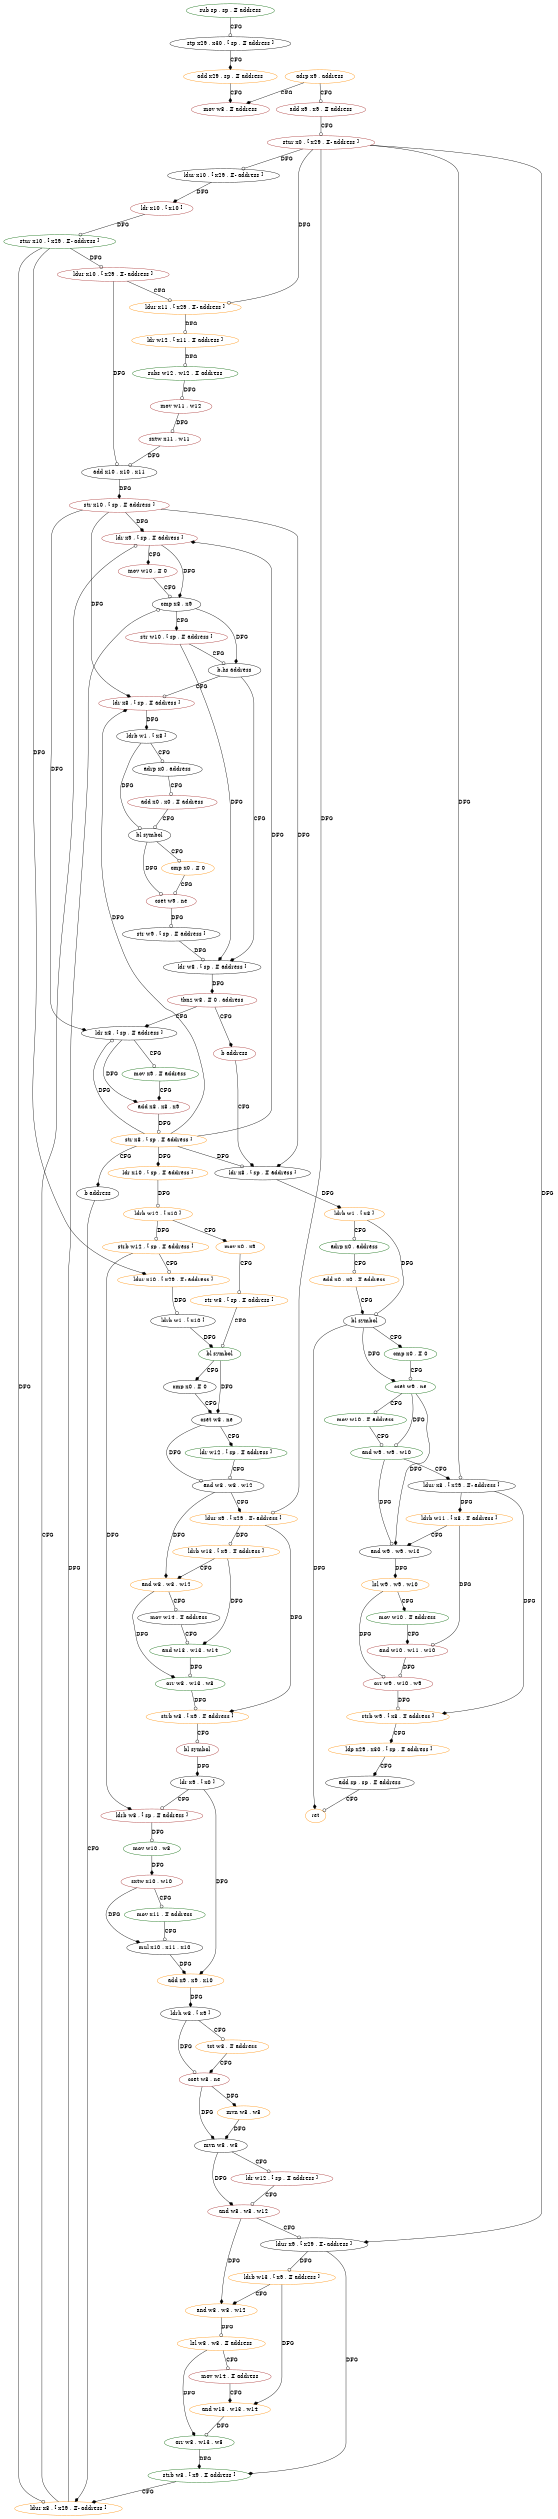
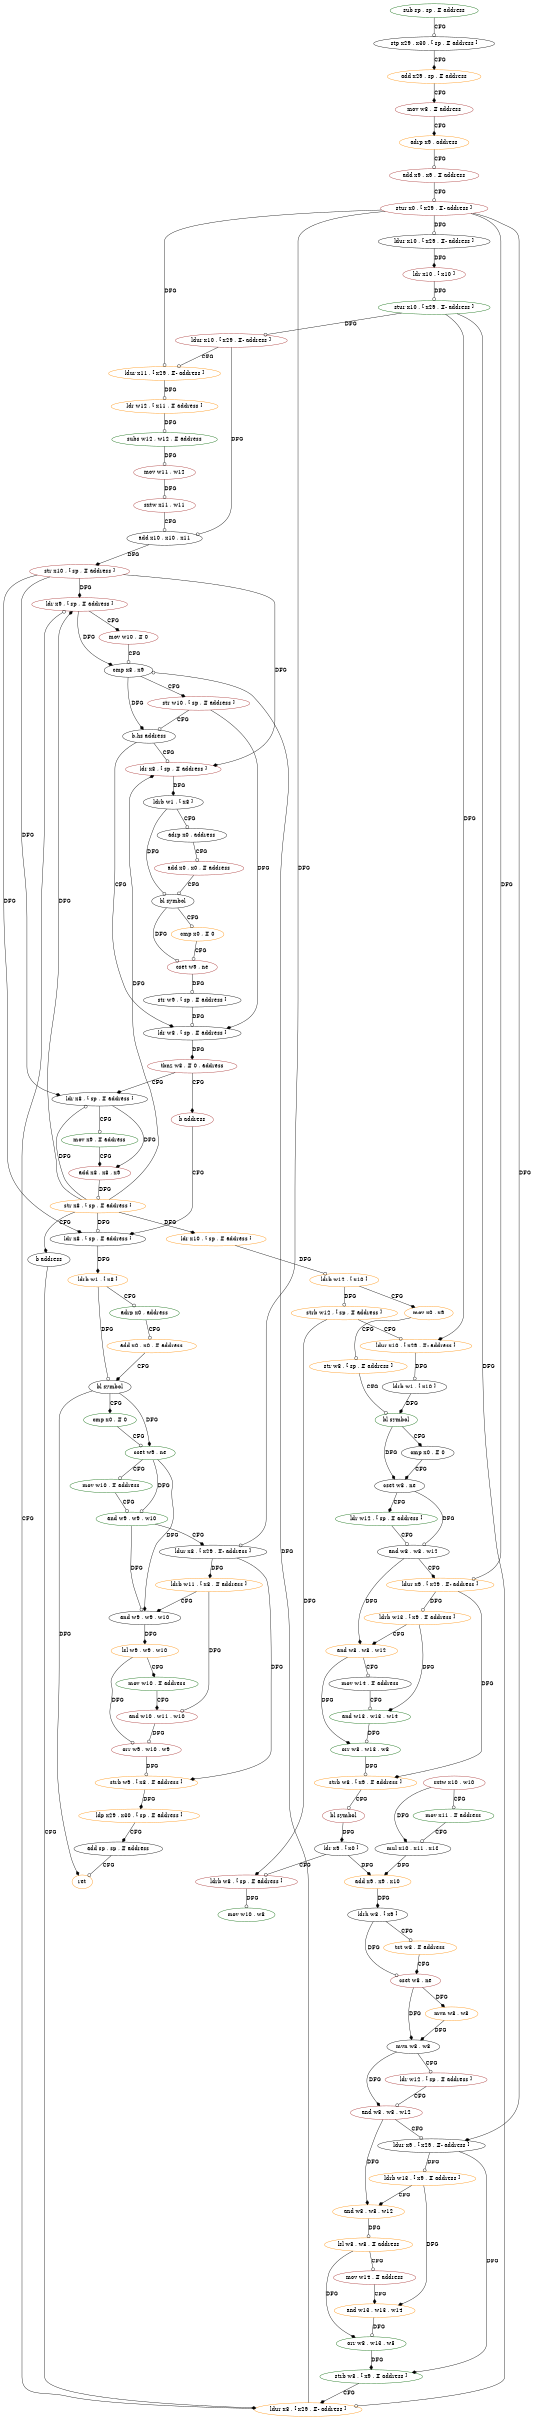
  digraph {
    node [color=darkorange]
    edge [arrowhead=diamond]
    n1 [color=darkgreen label="sub sp , sp , # address"]
    n2 [color=black label="stp x29 , x30 , [ sp , # address ]"]
    n3 [label="add x29 , sp , # address"]
    n4 [color=brown label="mov w8 , # address"]
    n5 [label="adrp x9 , address"]
    n6 [color=brown label="add x9 , x9 , # address"]
    n7 [color=brown label="stur x0 , [ x29 , #- address ]"]
    n8 [color=black label="ldur x10 , [ x29 , #- address ]"]
    n9 [label="ldur x11 , [ x29 , #- address ]"]
    n10 [label="ldur x9 , [ x29 , #- address ]"]
    n11 [color=black label="ldur x9 , [ x29 , #- address ]"]
    n12 [color=black label="ldur x8 , [ x29 , #- address ]"]
    n13 [color=brown label="ldr x10 , [ x10 ]"]
    n14 [label="ldr w12 , [ x11 , # address ]"]
    n15 [label="ldrb w13 , [ x9 , # address ]"]
    n16 [label="strb w8 , [ x9 , # address ]"]
    n17 [label="ldrb w13 , [ x9 , # address ]"]
    n18 [color=darkgreen label="strb w8 , [ x9 , # address ]"]
    n19 [label="ldrb w11 , [ x8 , # address ]"]
    n20 [label="strb w9 , [ x8 , # address ]"]
    n21 [color=darkgreen label="stur x10 , [ x29 , #- address ]"]
    n22 [color=brown label="ldur x10 , [ x29 , #- address ]"]
    n23 [label="ldur x10 , [ x29 , #- address ]"]
    n24 [label="ldur x8 , [ x29 , #- address ]"]
    n25 [color=black label="add x10 , x10 , x11"]
    n26 [color=black label="ldrb w1 , [ x10 ]"]
    n27 [color=brown label="ldr x9 , [ sp , # address ]"]
    n28 [color=black label="cmp x8 , x9"]
    n29 [color=brown label="str x10 , [ sp , # address ]"]
    n30 [color=darkgreen label="subs w12 , w12 , # address"]
    n31 [color=brown label="mov w11 , w12"]
    n32 [color=brown label="sxtw x11 , w11"]
    n33 [color=black label="ldr x8 , [ sp , # address ]"]
    n34 [color=brown label="ldr x8 , [ sp , # address ]"]
    n35 [color=black label="ldr x8 , [ sp , # address ]"]
    n36 [label="ldr x10 , [ sp , # address ]"]
    n37 [label="ldrb w12 , [ x10 ]"]
    n38 [color=darkgreen label="mov x9 , # address"]
    n39 [color=brown label="add x8 , x8 , x9"]
    n40 [color=black label="ldrb w1 , [ x8 ]"]
    n41 [label="ldrb w1 , [ x8 ]"]
    n42 [color=brown label="mov w10 , # 0"]
    n43 [label="strb w12 , [ sp , # address ]"]
    n44 [label="mov x0 , x9"]
    n45 [color=brown label="ldrb w8 , [ sp , # address ]"]
    n46 [color=darkgreen label="mov w10 , w8"]
    n47 [color=darkgreen label="bl symbol"]
    n48 [label="str w8 , [ sp , # address ]"]
    n49 [color=black label="cmp x0 , # 0"]
    n50 [color=black label="cset w8 , ne"]
    n51 [color=darkgreen label="ldr w12 , [ sp , # address ]"]
    n52 [color=black label="and w8 , w8 , w12"]
    n53 [label="and w8 , w8 , w12"]
    n54 [color=black label="mov w14 , # address"]
    n55 [color=darkgreen label="orr w8 , w13 , w8"]
    n56 [color=darkgreen label="and w13 , w13 , w14"]
    n57 [color=brown label="bl symbol"]
    n58 [color=black label="ldr x9 , [ x0 ]"]
    n59 [label="add x9 , x9 , x10"]
    n60 [color=black label="ldrh w8 , [ x9 ]"]
    n61 [color=brown label="sxtw x10 , w10"]
    n62 [color=darkgreen label="mov x11 , # address"]
    n63 [color=black label="mul x10 , x11 , x10"]
    n64 [label="tst w8 , # address"]
    n65 [color=brown label="cset w8 , ne"]
    n66 [label="mvn w8 , w8"]
    n67 [color=black label="mvn w8 , w8"]
    n68 [color=brown label="ldr w12 , [ sp , # address ]"]
    n69 [color=brown label="and w8 , w8 , w12"]
    n70 [label="and w8 , w8 , w12"]
    n71 [label="lsl w8 , w8 , # address"]
    n72 [label="and w13 , w13 , w14"]
    n73 [color=darkgreen label="orr w8 , w13 , w8"]
    n74 [color=brown label="mov w14 , # address"]
    n75 [color=brown label="str w10 , [ sp , # address ]"]
    n76 [color=black label="b.hs address"]
    n77 [color=black label="ldr w8 , [ sp , # address ]"]
    n78 [color=brown label="tbnz w8 , # 0 , address"]
    n79 [color=brown label="b address"]
    n80 [label="str x8 , [ sp , # address ]"]
    n81 [color=black label="adrp x0 , address"]
    n82 [color=black label="bl symbol"]
    n83 [color=brown label="add x0 , x0 , # address"]
    n84 [label="cmp x0 , # 0"]
    n85 [color=brown label="cset w9 , ne"]
    n86 [color=black label="str w9 , [ sp , # address ]"]
    n87 [color=black label="b address"]
    n88 [color=darkgreen label="adrp x0 , address"]
    n89 [color=black label="bl symbol"]
    n90 [label="add x0 , x0 , # address"]
    n91 [color=darkgreen label="cmp x0 , # 0"]
    n92 [color=darkgreen label="cset w9 , ne"]
    n93 [label=ret]
    n94 [color=darkgreen label="mov w10 , # address"]
    n95 [color=darkgreen label="and w9 , w9 , w10"]
    n96 [color=black label="and w9 , w9 , w10"]
    n97 [label="lsl w9 , w9 , w10"]
    n98 [color=brown label="and w10 , w11 , w10"]
    n99 [label="ldp x29 , x30 , [ sp , # address ]"]
    n100 [color=brown label="orr w9 , w10 , w9"]
    n101 [color=darkgreen label="mov w10 , # address"]
    n102 [color=black label="add sp , sp , # address"]
    n1 -> n2 [arrowhead=odot label=CFG]
    n2 -> n3 [label=CFG]
    n3 -> n4 [label=CFG]
-   n5 -> n4 [label=CFG]
+   n4 -> n5 [label=CFG]
    n5 -> n6 [arrowhead=odot label=CFG]
    n6 -> n7 [arrowhead=odot label=CFG]
    n7 -> n8 [arrowhead=odot label=DFG]
    n7 -> n9 [arrowhead=odot label=DFG]
    n7 -> n10 [arrowhead=odot label=DFG]
    n7 -> n11 [label=DFG]
    n7 -> n12 [arrowhead=odot label=DFG]
    n8 -> n13 [label=DFG]
    n9 -> n14 [arrowhead=odot label=DFG]
    n10 -> n15 [arrowhead=odot label=DFG]
    n10 -> n16 [label=DFG]
    n11 -> n17 [arrowhead=odot label=DFG]
    n11 -> n18 [label=DFG]
    n12 -> n19 [label=DFG]
    n12 -> n20 [label=DFG]
    n13 -> n21 [arrowhead=odot label=DFG]
    n14 -> n30 [arrowhead=odot label=DFG]
    n15 -> n53 [label=CFG]
    n15 -> n56 [label=DFG]
    n16 -> n57 [arrowhead=odot label=CFG]
    n17 -> n70 [label=CFG]
    n17 -> n72 [label=DFG]
    n18 -> n24 [label=CFG]
    n19 -> n96 [label=CFG]
    n19 -> n98 [arrowhead=odot label=DFG]
-   n20 -> n99 [label=CFG]
+   n20 -> n99 [label=DFG]
    n21 -> n22 [arrowhead=odot label=DFG]
    n21 -> n23 [label=DFG]
    n21 -> n24 [arrowhead=odot label=DFG]
    n22 -> n9 [arrowhead=odot label=CFG]
    n22 -> n25 [arrowhead=odot label=DFG]
    n23 -> n26 [arrowhead=odot label=DFG]
    n24 -> n27 [arrowhead=odot label=CFG]
    n24 -> n28 [arrowhead=odot label=DFG]
    n25 -> n29 [label=DFG]
    n26 -> n47 [label=DFG]
    n27 -> n28 [label=DFG]
    n27 -> n42 [label=CFG]
    n28 -> n75 [label=CFG]
    n28 -> n76 [label=DFG]
    n29 -> n27 [label=DFG]
    n29 -> n33 [label=DFG]
    n29 -> n34 [label=DFG]
    n29 -> n35 [label=DFG]
    n30 -> n31 [arrowhead=odot label=DFG]
    n31 -> n32 [arrowhead=odot label=DFG]
-   n32 -> n25 [arrowhead=odot label=DFG]
+   n32 -> n25 [arrowhead=odot label=CFG]
    n33 -> n38 [arrowhead=odot label=CFG]
    n33 -> n39 [label=DFG]
    n34 -> n40 [label=DFG]
    n35 -> n41 [label=DFG]
    n36 -> n37 [arrowhead=odot label=DFG]
    n37 -> n43 [arrowhead=odot label=DFG]
    n37 -> n44 [label=CFG]
    n38 -> n39 [label=CFG]
    n39 -> n80 [arrowhead=odot label=DFG]
    n40 -> n81 [arrowhead=odot label=CFG]
    n40 -> n82 [arrowhead=odot label=DFG]
    n41 -> n88 [arrowhead=odot label=CFG]
    n41 -> n89 [arrowhead=odot label=DFG]
    n42 -> n28 [arrowhead=odot label=CFG]
    n43 -> n23 [arrowhead=odot label=CFG]
    n43 -> n45 [label=DFG]
    n44 -> n48 [arrowhead=odot label=CFG]
    n45 -> n46 [arrowhead=odot label=DFG]
-   n46 -> n61 [label=DFG]
    n47 -> n49 [label=CFG]
    n47 -> n50 [label=DFG]
    n48 -> n47 [arrowhead=odot label=CFG]
    n49 -> n50 [label=CFG]
    n50 -> n51 [label=CFG]
    n50 -> n52 [arrowhead=odot label=DFG]
    n51 -> n52 [arrowhead=odot label=CFG]
    n52 -> n10 [label=CFG]
    n52 -> n53 [label=DFG]
    n53 -> n54 [arrowhead=odot label=CFG]
    n53 -> n55 [label=DFG]
    n54 -> n56 [arrowhead=odot label=CFG]
    n55 -> n16 [arrowhead=odot label=DFG]
    n56 -> n55 [arrowhead=odot label=DFG]
    n57 -> n58 [label=DFG]
    n58 -> n45 [arrowhead=odot label=CFG]
    n58 -> n59 [label=DFG]
    n59 -> n60 [label=DFG]
    n60 -> n64 [arrowhead=odot label=CFG]
    n60 -> n65 [arrowhead=odot label=DFG]
    n61 -> n62 [arrowhead=odot label=CFG]
    n61 -> n63 [label=DFG]
    n62 -> n63 [arrowhead=odot label=CFG]
    n63 -> n59 [label=DFG]
    n64 -> n65 [label=CFG]
    n65 -> n66 [label=DFG]
    n65 -> n67 [label=DFG]
    n66 -> n67 [label=DFG]
    n67 -> n68 [arrowhead=odot label=CFG]
    n67 -> n69 [label=DFG]
    n68 -> n69 [arrowhead=odot label=CFG]
    n69 -> n11 [arrowhead=odot label=CFG]
    n69 -> n70 [label=DFG]
    n70 -> n71 [arrowhead=odot label=DFG]
    n71 -> n73 [label=DFG]
    n71 -> n74 [arrowhead=odot label=CFG]
    n72 -> n73 [arrowhead=odot label=DFG]
    n73 -> n18 [label=DFG]
    n74 -> n72 [label=CFG]
    n75 -> n76 [arrowhead=odot label=CFG]
    n75 -> n77 [label=DFG]
    n76 -> n34 [arrowhead=odot label=CFG]
    n76 -> n77 [label=CFG]
    n77 -> n78 [label=DFG]
    n78 -> n33 [label=CFG]
    n78 -> n79 [label=CFG]
    n79 -> n35 [label=CFG]
    n80 -> n27 [label=DFG]
    n80 -> n33 [arrowhead=odot label=DFG]
    n80 -> n34 [label=DFG]
    n80 -> n35 [arrowhead=odot label=DFG]
    n80 -> n36 [label=DFG]
    n80 -> n87 [label=CFG]
    n81 -> n83 [arrowhead=odot label=CFG]
    n82 -> n84 [arrowhead=odot label=CFG]
    n82 -> n85 [arrowhead=odot label=DFG]
    n83 -> n82 [arrowhead=odot label=CFG]
    n84 -> n85 [arrowhead=odot label=CFG]
    n85 -> n86 [arrowhead=odot label=DFG]
    n86 -> n77 [arrowhead=odot label=DFG]
    n87 -> n24 [label=CFG]
    n88 -> n90 [arrowhead=odot label=CFG]
    n89 -> n91 [label=CFG]
    n89 -> n92 [label=DFG]
    n89 -> n93 [label=DFG]
    n90 -> n89 [label=CFG]
    n91 -> n92 [arrowhead=odot label=CFG]
    n92 -> n94 [arrowhead=odot label=CFG]
    n92 -> n95 [arrowhead=odot label=DFG]
    n92 -> n96 [label=DFG]
    n94 -> n95 [arrowhead=odot label=CFG]
    n95 -> n12 [label=CFG]
    n95 -> n96 [arrowhead=odot label=DFG]
    n96 -> n97 [label=DFG]
    n97 -> n100 [arrowhead=odot label=DFG]
    n97 -> n101 [label=CFG]
    n98 -> n100 [arrowhead=odot label=DFG]
    n99 -> n102 [label=CFG]
    n100 -> n20 [arrowhead=odot label=DFG]
    n101 -> n98 [label=CFG]
    n102 -> n93 [arrowhead=odot label=CFG]
  }
